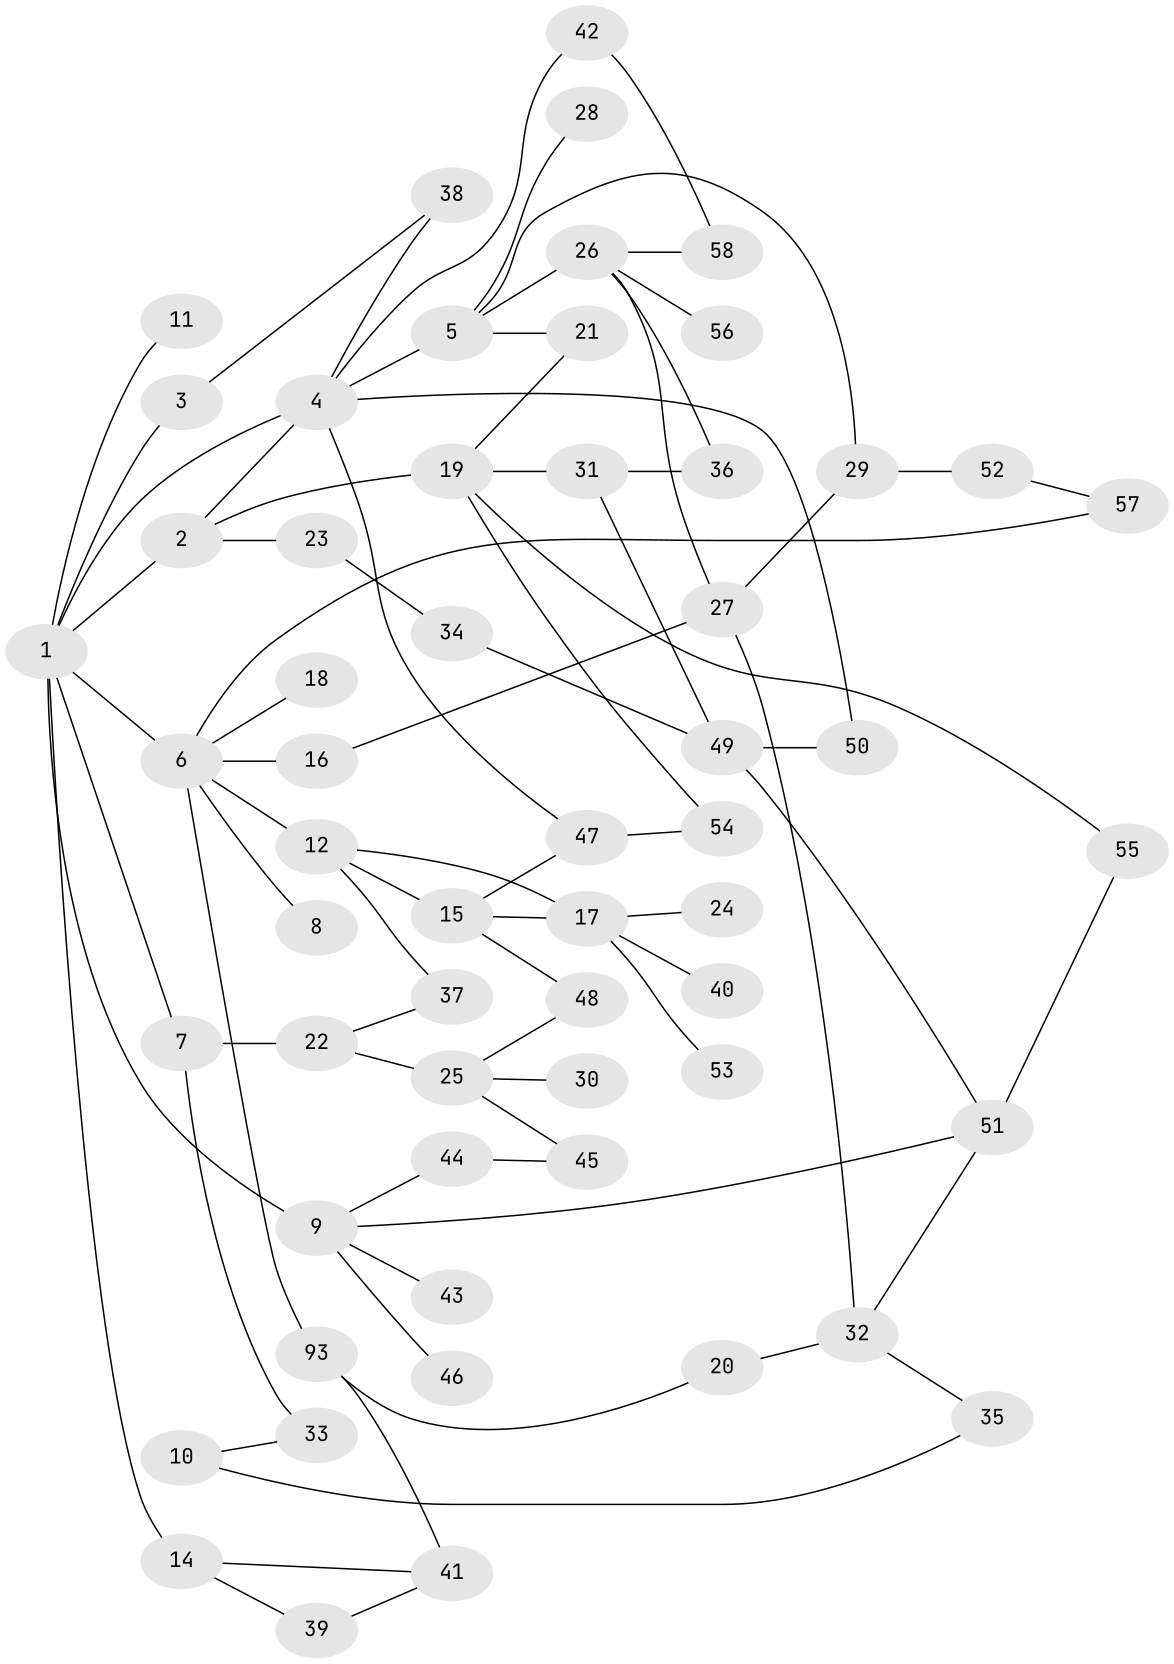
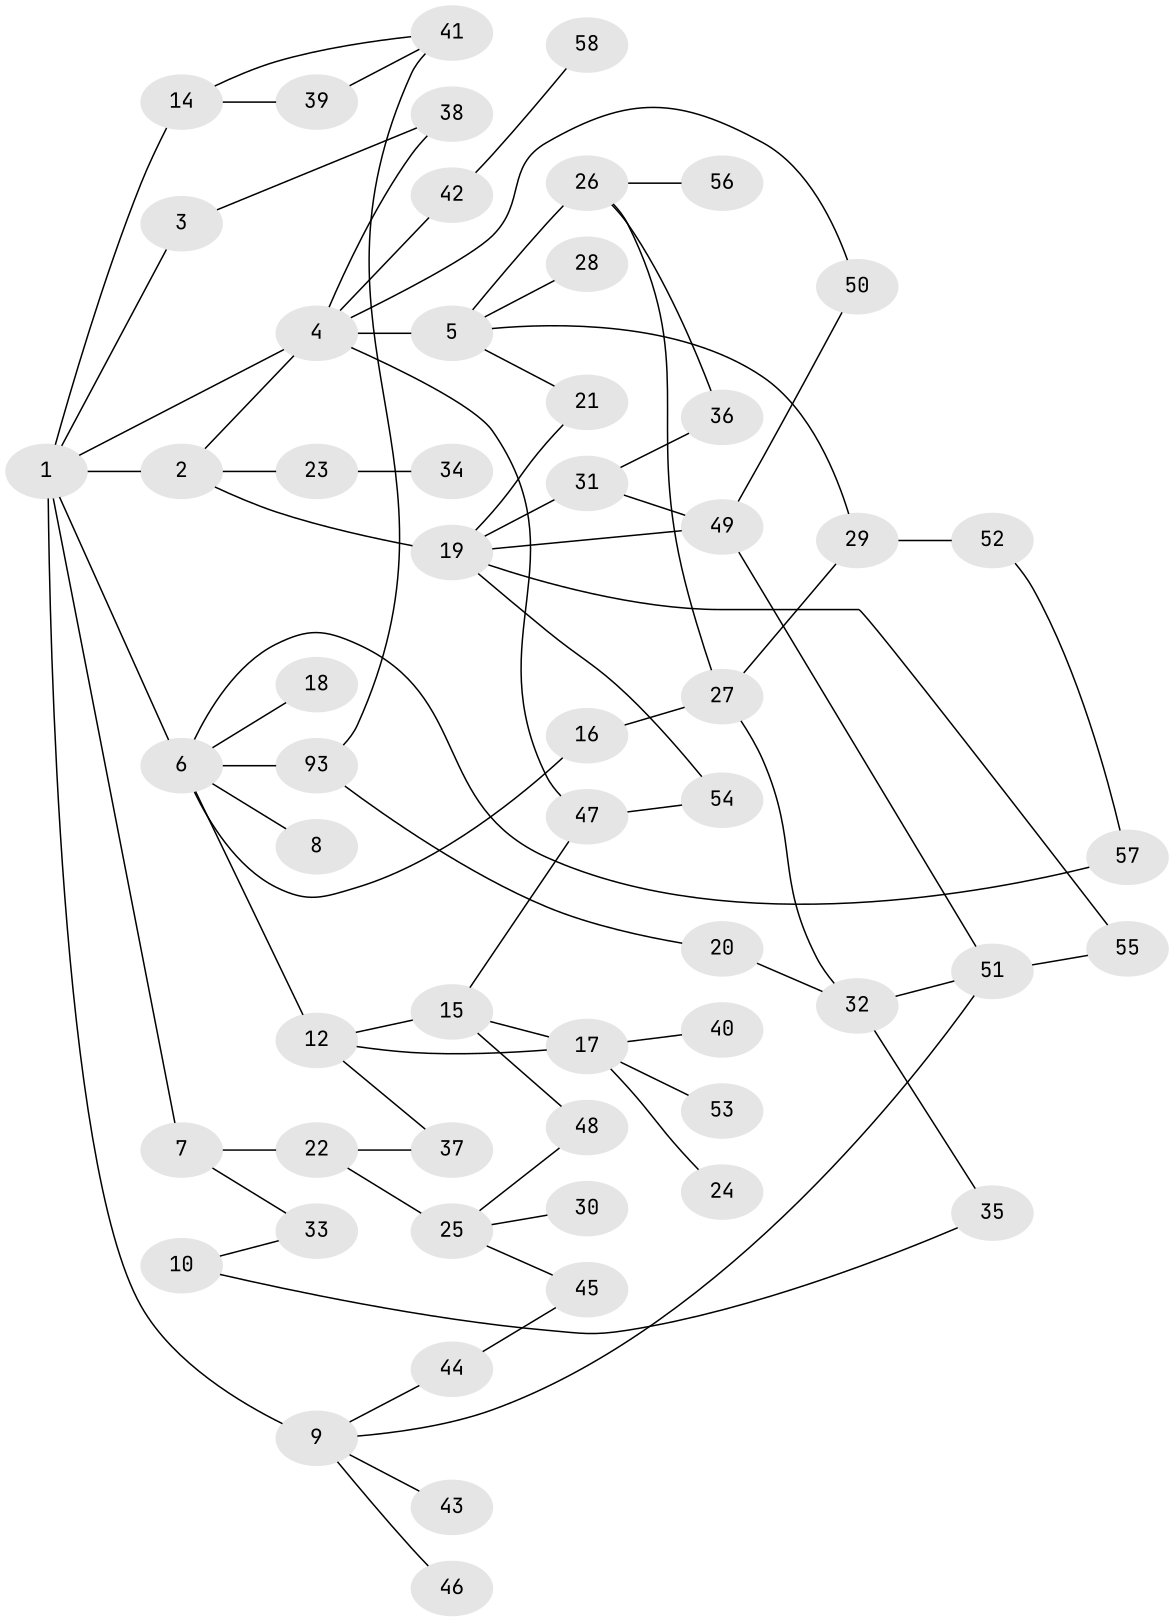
  graph {
    fontname="JetBrains Mono"
    rankdir=LR
    node [color=gray90 fontname="JetBrains Mono" style=filled]
    edge [fontname="JetBrains Mono"]
    1
    2
    3
    4
    6
    7
    9
-   11
    14
    19
    23
    38
    5
    42
    47
    50
    8
    12
    n19 [label=93]
    16
    18
    57
    22
    33
    43
    44
    46
    51
    41
    39
    21
    31
    54
    55
    34
    26
    28
    29
    58
    27
    36
    56
    52
    15
    17
    37
    20
    10
    35
    25
    45
    48
    24
    40
    53
    32
    49
    30
    1 -- 2
    1 -- 3
    1 -- 4
    1 -- 6
    1 -- 7
    1 -- 9
-   1 -- 11
    1 -- 14
    2 -- 4
    2 -- 19
    2 -- 23
    3 -- 38
    4 -- 38
    4 -- 5
    4 -- 42
    4 -- 47
    4 -- 50
    6 -- 8
    6 -- 12
    6 -- n19
    6 -- 16
    6 -- 18
    6 -- 57
    7 -- 22
    7 -- 33
    9 -- 43
    9 -- 44
    9 -- 46
    9 -- 51
    14 -- 41
    14 -- 39
    19 -- 21
    19 -- 31
    19 -- 54
    19 -- 55
    23 -- 34
    5 -- 21
    5 -- 26
    5 -- 28
    5 -- 29
    42 -- 58
    47 -- 54
    12 -- 15
    12 -- 17
    12 -- 37
    n19 -- 41
    n19 -- 20
    16 -- 27
    22 -- 37
    22 -- 25
    44 -- 45
    51 -- 55
    39 -- 41
    31 -- 36
    31 -- 49
-   34 -- 49
-   26 -- 58
+   19 -- 49
    26 -- 27
    26 -- 36
    26 -- 56
    29 -- 52
    27 -- 29
    27 -- 32
    52 -- 57
    15 -- 47
    15 -- 17
    15 -- 48
    17 -- 24
    17 -- 40
    17 -- 53
    20 -- 32
    10 -- 33
    10 -- 35
    25 -- 45
    25 -- 48
    25 -- 30
    32 -- 51
    32 -- 35
    49 -- 50
    49 -- 51
  }
